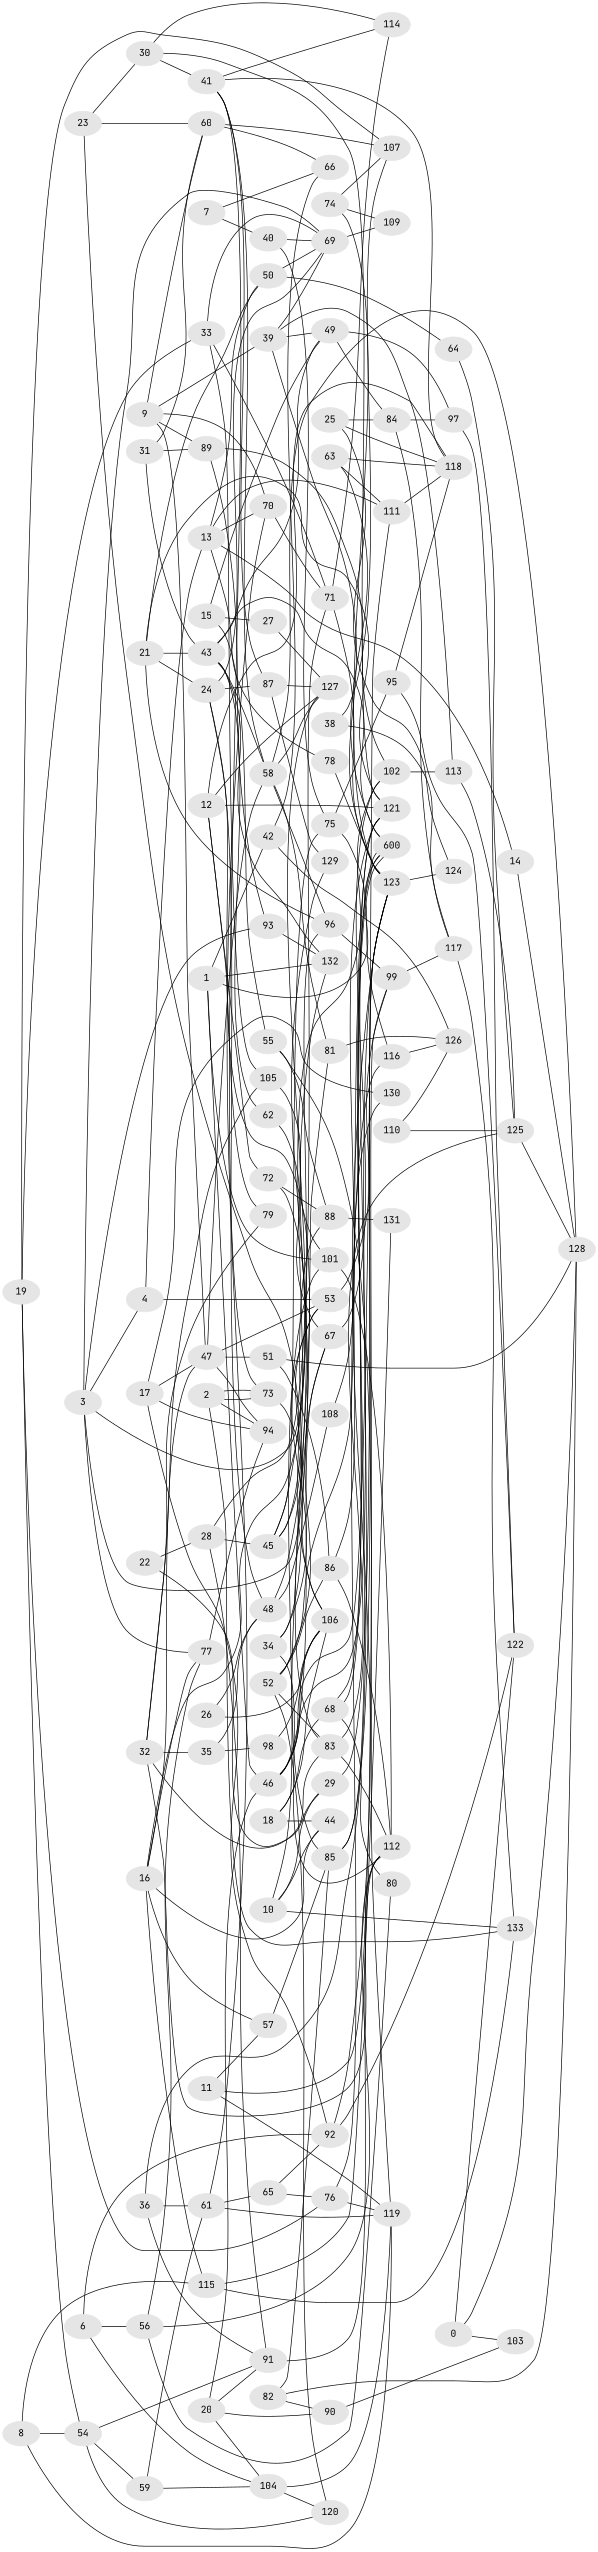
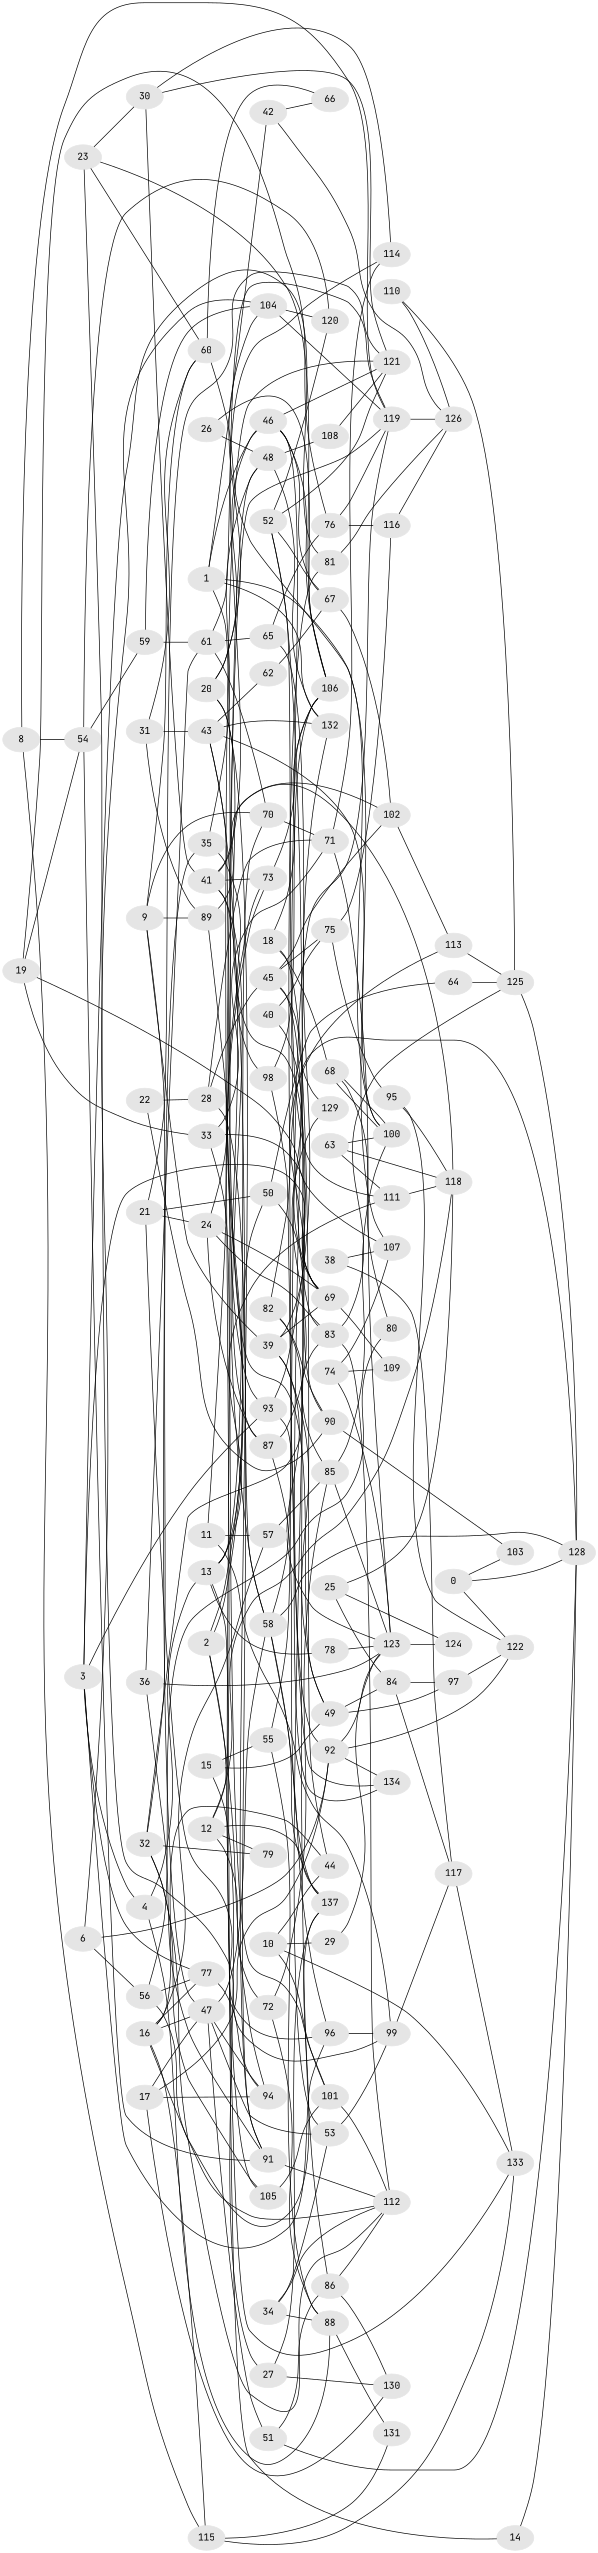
  graph {
    fontname="JetBrains Mono"
    rankdir=LR
    node [color=gray90 fontname="JetBrains Mono" style=filled]
    edge [fontname="JetBrains Mono"]
    1
    42
    46
-   100 [label=600]
+   100
    101
    132
    66
    126
    121
    111
    106
    67
    112
    2
    73
    94
    133
    3
    4
    69
    77
    81
    93
    96
    13
    88
    109
+   134
    99
    70
    14
    50
    78
    131
    n35 [label=0]
    103
    122
    128
    6
    56
    92
    104
    80
    123
    119
    120
-   7
    40
    75
    8
    54
    115
    91
    59
    9
    39
    47
    60
    89
    49
    113
    53
    58
    51
    107
    71
    102
    10
    29
    44
    11
    57
    85
    117
    12
    72
    79
    118
-   127
+   127 [label=137]
    64
    15
    27
    55
    130
    84
    97
    16
    17
    18
    68
    19
    33
    76
    105
    116
    20
    90
    21
    24
    43
    48
    83
    87
    62
    22
    28
    25
    124
    45
    23
    30
    41
    114
    108
    125
    129
    26
    31
    32
    35
    98
    34
    36
    61
    65
    52
    86
    38
    95
    63
    74
    82
    110
    1 -- 42
    1 -- 46
    1 -- 100
    1 -- 101
    1 -- 132
    42 -- 66
    42 -- 126
    46 -- 121
    46 -- 111
    46 -- 106
    46 -- 67
    101 -- 112
    111 -- 118
    67 -- 102
    2 -- 73
    2 -- 73
    2 -- 94
    2 -- 133
    73 -- 106
    3 -- 4
    3 -- 69
    3 -- 77
    3 -- 81
    3 -- 93
    3 -- 96
    4 -- 13
-   4 -- 53
+   4 -- 88
    69 -- 109
    77 -- 94
    81 -- 126
    93 -- 132
+   93 -- 134
    96 -- 99
    13 -- 111
    13 -- 70
    13 -- 14
    13 -- 50
    13 -- 78
    88 -- 131
    99 -- 117
    70 -- 71
    14 -- 128
    50 -- 69
    50 -- 64
    78 -- 123
    n35 -- 103
    n35 -- 122
    n35 -- 128
    6 -- 56
    6 -- 92
    6 -- 104
    56 -- 112
    56 -- 77
    56 -- 80
+   92 -- 134
    92 -- 122
    92 -- 123
    104 -- 119
    104 -- 120
    123 -- 124
-   7 -- 66
-   7 -- 40
+   119 -- 126
    40 -- 69
    40 -- 75
    75 -- 116
    75 -- 95
    8 -- 119
    8 -- 54
    8 -- 115
    54 -- 120
    54 -- 91
    54 -- 59
    115 -- 133
    115 -- 131
    91 -- 112
    59 -- 104
    59 -- 61
    9 -- 70
    9 -- 39
    9 -- 47
    9 -- 60
    9 -- 89
    39 -- 69
    39 -- 123
    39 -- 49
    39 -- 113
    47 -- 94
    47 -- 53
    47 -- 58
    47 -- 51
    60 -- 66
    60 -- 107
    89 -- 93
    89 -- 102
    49 -- 84
    49 -- 97
    113 -- 125
    53 -- 99
    58 -- 81
    58 -- 96
    58 -- 128
    58 -- 127
    51 -- 128
    51 -- 86
    71 -- 123
    71 -- 114
    102 -- 113
    10 -- 101
    10 -- 133
    10 -- 29
    10 -- 44
    29 -- 123
    11 -- 99
    11 -- 119
    11 -- 57
    57 -- 85
    85 -- 100
    85 -- 123
    117 -- 133
    12 -- 121
    12 -- 72
    12 -- 79
    12 -- 118
    12 -- 127
    72 -- 88
    72 -- 85
    64 -- 125
    15 -- 49
    15 -- 27
    15 -- 55
    27 -- 127
+   27 -- 130
    55 -- 88
    55 -- 119
    84 -- 117
    84 -- 97
    97 -- 122
    16 -- 77
    16 -- 115
    16 -- 47
    16 -- 44
    16 -- 57
    16 -- 127
    17 -- 94
    17 -- 92
    17 -- 47
    17 -- 130
    18 -- 106
    18 -- 44
    18 -- 68
    68 -- 100
    68 -- 100
    68 -- 80
    19 -- 54
    19 -- 107
    19 -- 33
    19 -- 76
    33 -- 69
    33 -- 71
    33 -- 105
    76 -- 119
    76 -- 116
    105 -- 101
    116 -- 126
    20 -- 46
    20 -- 104
    20 -- 91
    20 -- 90
    90 -- 103
    21 -- 121
    21 -- 96
    21 -- 50
    21 -- 24
-   21 -- 43
    24 -- 69
    24 -- 48
    24 -- 83
    24 -- 87
    43 -- 100
    43 -- 132
    43 -- 49
    43 -- 58
    43 -- 62
    48 -- 132
    48 -- 108
    83 -- 112
    83 -- 125
    87 -- 127
    87 -- 129
    62 -- 67
-   22 -- 29
+   22 -- 90
    22 -- 28
    28 -- 91
    28 -- 71
    28 -- 45
    25 -- 118
    25 -- 84
    25 -- 124
    45 -- 75
    45 -- 53
    45 -- 102
    45 -- 129
    23 -- 106
+   23 -- 99
    23 -- 60
    23 -- 30
    30 -- 121
    30 -- 41
    30 -- 114
    41 -- 73
    41 -- 58
    41 -- 118
    41 -- 87
    41 -- 114
    108 -- 121
    125 -- 128
    26 -- 106
    26 -- 48
    31 -- 60
    31 -- 89
    31 -- 43
    32 -- 112
    32 -- 79
    32 -- 105
    32 -- 83
    32 -- 35
    35 -- 48
    35 -- 98
    98 -- 106
+   98 -- 134
    34 -- 112
    34 -- 88
    34 -- 53
    36 -- 123
    36 -- 91
    36 -- 61
    61 -- 70
    61 -- 119
    61 -- 65
    65 -- 92
    65 -- 76
    52 -- 121
    52 -- 67
    52 -- 120
    52 -- 83
    52 -- 86
    86 -- 112
    86 -- 130
    38 -- 107
    38 -- 117
    95 -- 122
    95 -- 118
    63 -- 100
    63 -- 111
    63 -- 118
    74 -- 109
    74 -- 123
    74 -- 107
    82 -- 128
    82 -- 85
    82 -- 90
    110 -- 126
    110 -- 125
  }
